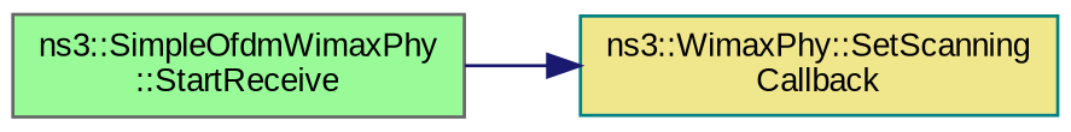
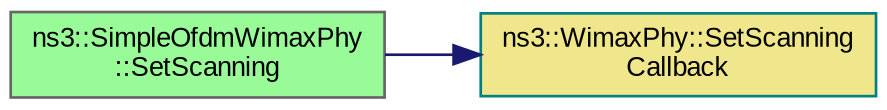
  digraph {
    rankdir=RL
    fontname="Liberation Sans"
    node [fontname="Liberation Sans" fontsize=10 shape=record style=filled]
    n1 [color=teal fillcolor=khaki fontcolor=black height=0.2 label="ns3::WimaxPhy::SetScanning\lCallback" width=0.4]
-   n2 [color=gray40 fillcolor=palegreen height=0.2 label="ns3::SimpleOfdmWimaxPhy\l::StartReceive" width=0.4]
+   n2 [color=gray40 fillcolor=palegreen height=0.2 label="ns3::SimpleOfdmWimaxPhy\l::SetScanning" width=0.4]
    n1 -> n2 [color=midnightblue dir=back fontname="Liberation Sans" fontsize=10 labelfontname=Helvetica labelfontsize=10 style=solid]
  }
